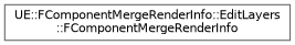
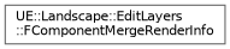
  digraph {
    rankdir=LR
-   n1 [color=grey40 fillcolor=white fontname=Helvetica fontsize=10 height=0.2 label="UE::FComponentMergeRenderInfo::EditLayers\l::FComponentMergeRenderInfo" shape=box style=filled width=0.4]
+   n1 [color=grey40 fillcolor=white fontname=Helvetica fontsize=10 height=0.2 label="UE::Landscape::EditLayers\l::FComponentMergeRenderInfo" shape=box style=filled width=0.4]
  }
